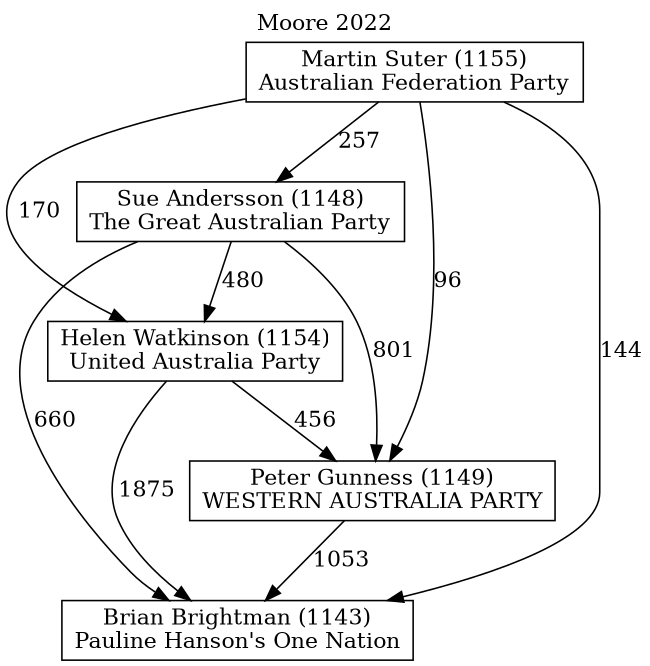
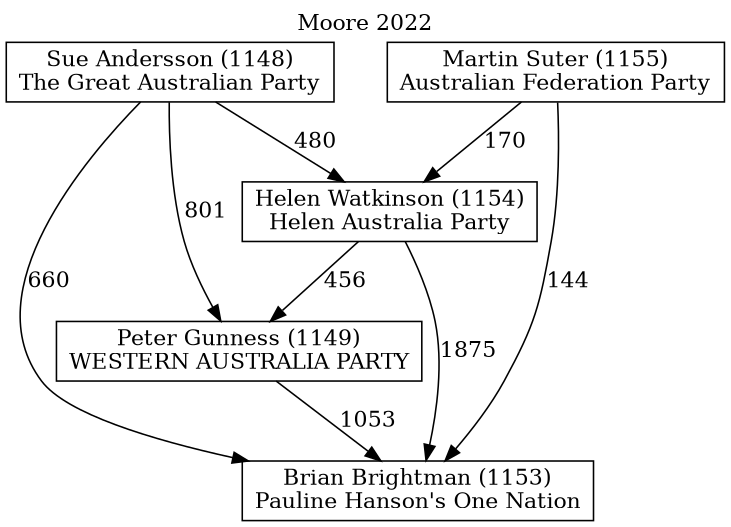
  digraph {
    label="Moore 2022"
    labelloc=t
    mclimit=2
    node [shape=box]
-   n1 [label="Brian Brightman (1143)\nPauline Hanson's One Nation"]
+   n1 [label="Brian Brightman (1153)\nPauline Hanson's One Nation"]
    n2 [label="Peter Gunness (1149)\nWESTERN AUSTRALIA PARTY"]
-   n3 [label="Helen Watkinson (1154)\nUnited Australia Party"]
+   n3 [label="Helen Watkinson (1154)\nHelen Australia Party"]
    n4 [label="Sue Andersson (1148)\nThe Great Australian Party"]
    n5 [label="Martin Suter (1155)\nAustralian Federation Party"]
    n2 -> n1 [label=1053]
    n3 -> n1 [label=1875]
    n3 -> n2 [label=456]
    n4 -> n1 [label=660]
    n4 -> n2 [label=801]
    n4 -> n3 [label=480]
    n5 -> n1 [label=144]
-   n5 -> n2 [label=96]
    n5 -> n3 [label=170]
-   n5 -> n4 [label=257]
  }
